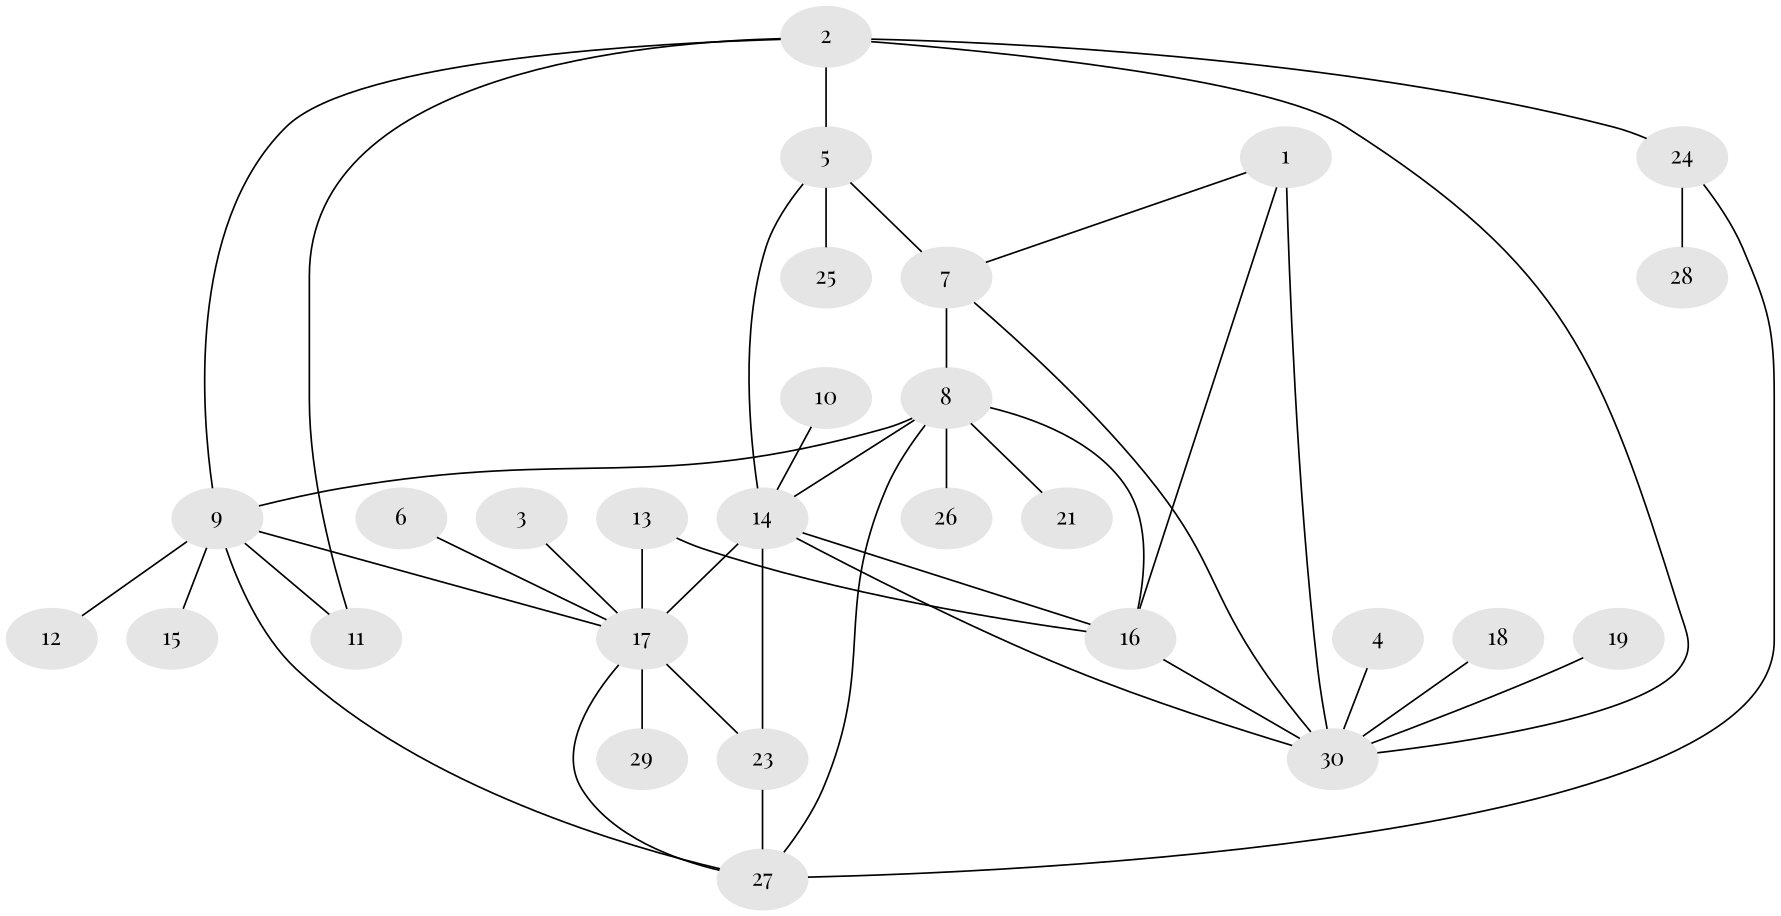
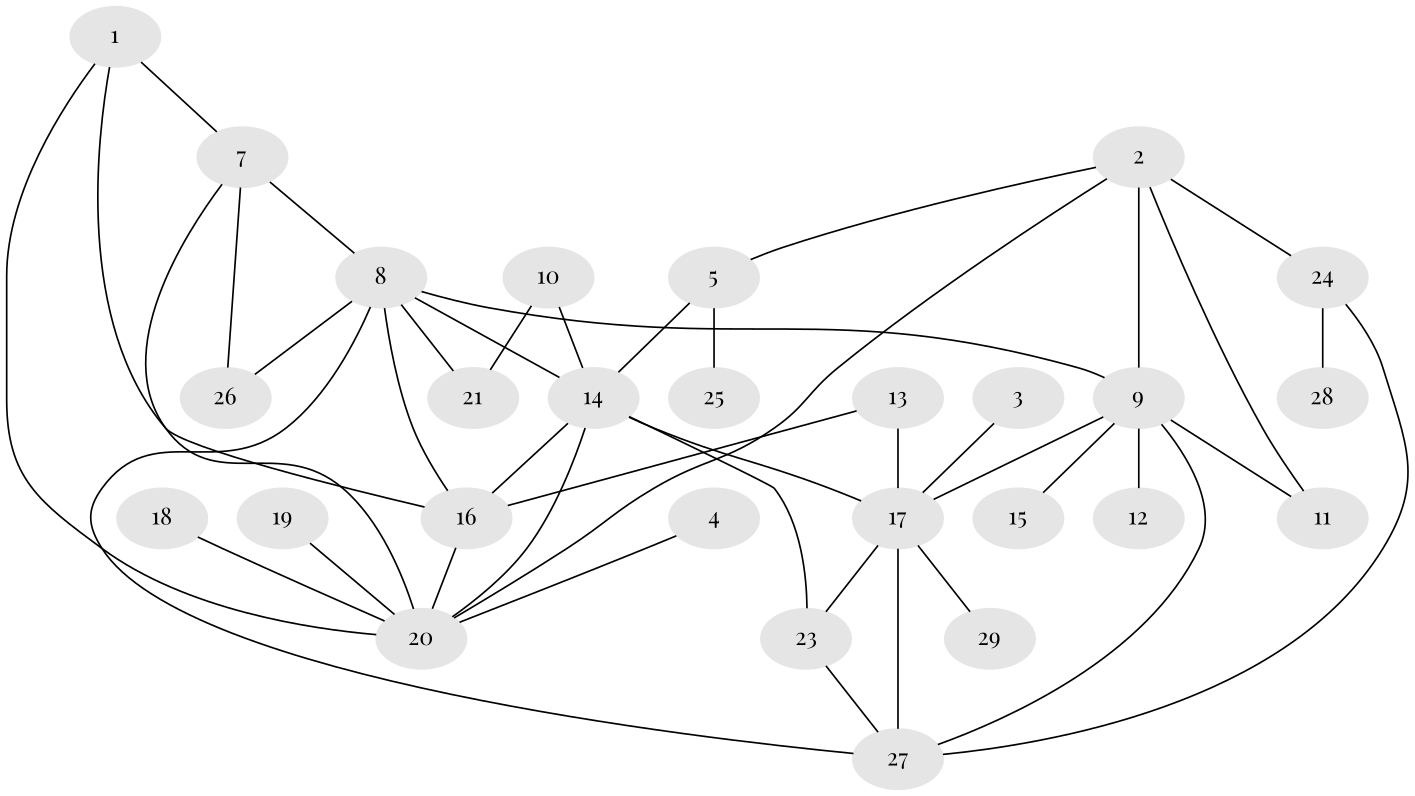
  graph {
    fontname="Playfair Display"
    node [color=gray90 fontname="Playfair Display" style=filled]
    edge [fontname="Playfair Display" weight=1.0]
    1
    7
    16
-   20 [label=30]
+   20
    8
    2
    5
    9
    11
    24
    14
    25
    17
    27
    12
    15
    28
    3
    23
    29
    4
-   6
    21
    26
    10
    13
    18
    19
    1 -- 7
    1 -- 16
    1 -- 20
    7 -- 20
    7 -- 8 [weight=2.0]
    16 -- 20
    8 -- 16
    8 -- 9 [weight=2.0]
    8 -- 14
    8 -- 27
    8 -- 21
    8 -- 26
    2 -- 20
    2 -- 5
    2 -- 9 [weight=2.0]
    2 -- 11
    2 -- 24 [weight=2.0]
-   5 -- 7
+   26 -- 7
    5 -- 14
    5 -- 25
    9 -- 11
    9 -- 17
    9 -- 27
    9 -- 12
    9 -- 15
    24 -- 27 [weight=2.0]
    24 -- 28
    14 -- 16
    14 -- 20
    14 -- 17 [weight=2.0]
    14 -- 23
    17 -- 27 [weight=2.0]
    17 -- 23
    17 -- 29
    3 -- 17
    23 -- 27
    4 -- 20
-   6 -- 17
    10 -- 14
+   10 -- 21
    13 -- 16
    13 -- 17 [weight=2.0]
    18 -- 20
    19 -- 20
  }
